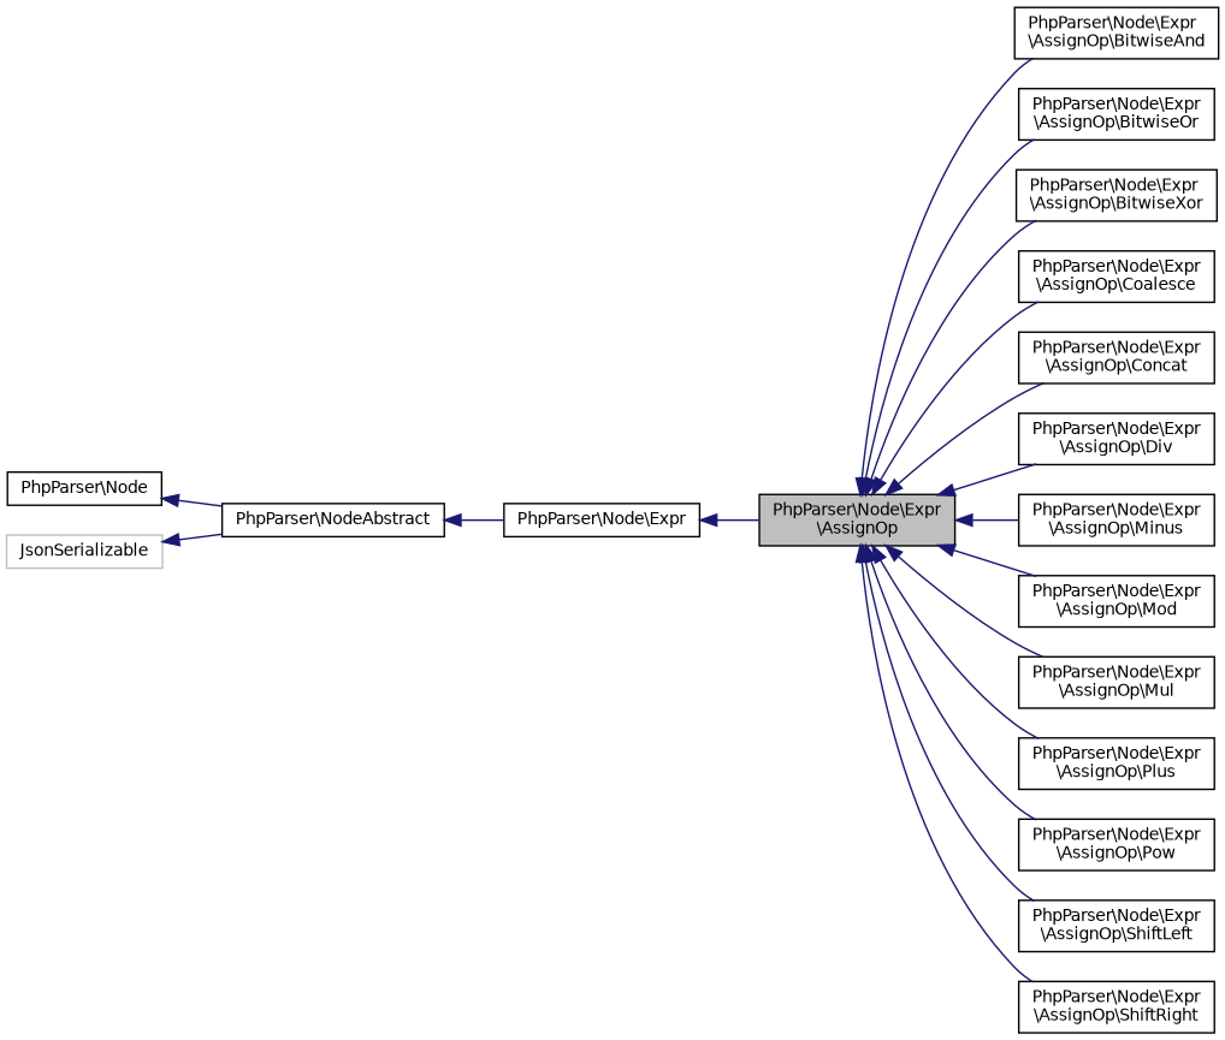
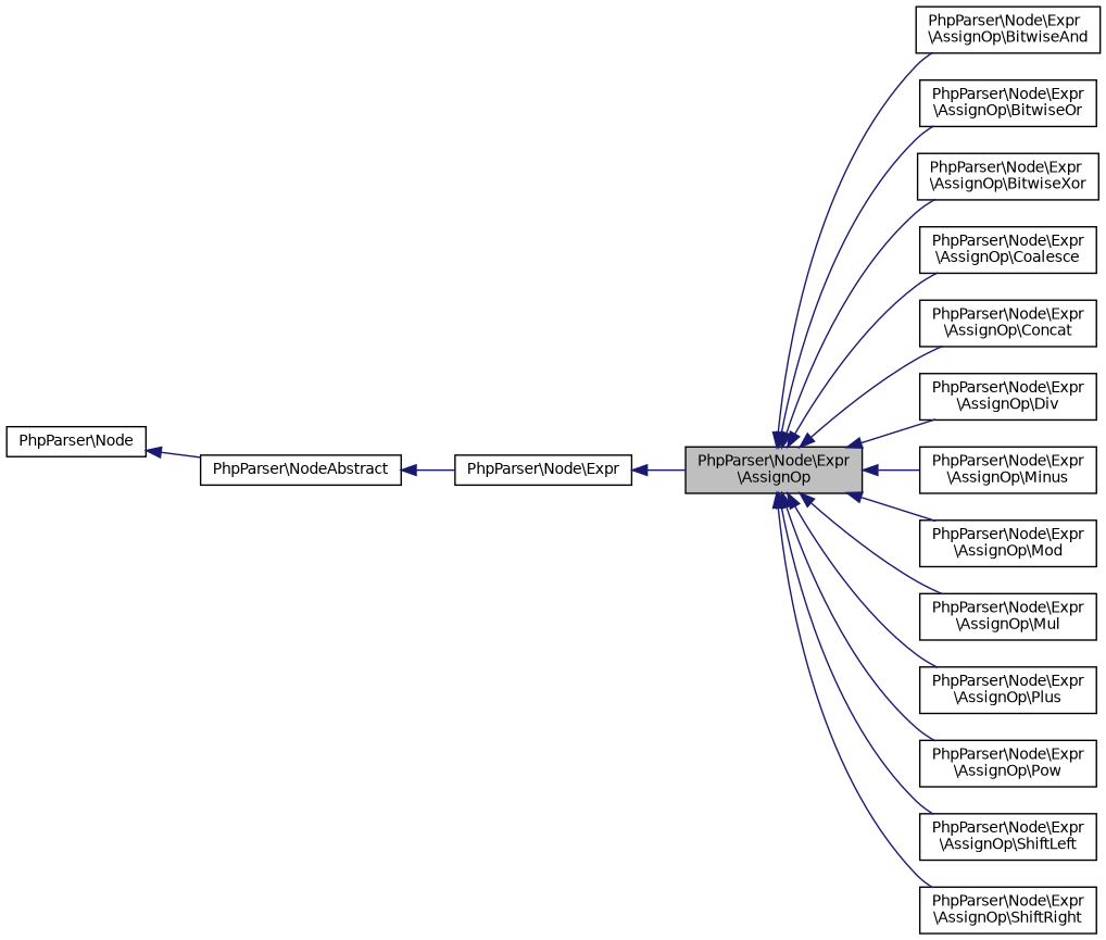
  digraph {
    rankdir=LR
    node [color=black fillcolor=white fontname=Helvetica fontsize=10 shape=record style=filled]
    edge [color=midnightblue dir=back fontname=Helvetica fontsize=10 labelfontname=Helvetica labelfontsize=10 style=solid]
    Node0 [fillcolor=grey75 fontcolor=black height=0.2 label="PhpParser\\Node\\Expr\l\\AssignOp" width=0.4]
    Node5 [height=0.2 label="PhpParser\\Node\\Expr\l\\AssignOp\\BitwiseAnd" width=0.4]
    Node6 [height=0.2 label="PhpParser\\Node\\Expr\l\\AssignOp\\BitwiseOr" width=0.4]
    Node7 [height=0.2 label="PhpParser\\Node\\Expr\l\\AssignOp\\BitwiseXor" width=0.4]
    Node8 [height=0.2 label="PhpParser\\Node\\Expr\l\\AssignOp\\Coalesce" width=0.4]
    Node9 [height=0.2 label="PhpParser\\Node\\Expr\l\\AssignOp\\Concat" width=0.4]
    Node10 [height=0.2 label="PhpParser\\Node\\Expr\l\\AssignOp\\Div" width=0.4]
    Node11 [height=0.2 label="PhpParser\\Node\\Expr\l\\AssignOp\\Minus" width=0.4]
    Node12 [height=0.2 label="PhpParser\\Node\\Expr\l\\AssignOp\\Mod" width=0.4]
    Node13 [height=0.2 label="PhpParser\\Node\\Expr\l\\AssignOp\\Mul" width=0.4]
    Node14 [height=0.2 label="PhpParser\\Node\\Expr\l\\AssignOp\\Plus" width=0.4]
    Node15 [height=0.2 label="PhpParser\\Node\\Expr\l\\AssignOp\\Pow" width=0.4]
    Node16 [height=0.2 label="PhpParser\\Node\\Expr\l\\AssignOp\\ShiftLeft" width=0.4]
    Node17 [height=0.2 label="PhpParser\\Node\\Expr\l\\AssignOp\\ShiftRight" width=0.4]
    Node1 [height=0.2 label="PhpParser\\Node\\Expr" width=0.4]
    Node2 [height=0.2 label="PhpParser\\NodeAbstract" width=0.4]
    Node3 [height=0.2 label="PhpParser\\Node" width=0.4]
-   n18 [color=grey75 height=0.2 label=JsonSerializable width=0.4]
    Node0 -> Node5
    Node0 -> Node6
    Node0 -> Node7
    Node0 -> Node8
    Node0 -> Node9
    Node0 -> Node10
    Node0 -> Node11
    Node0 -> Node12
    Node0 -> Node13
    Node0 -> Node14
    Node0 -> Node15
    Node0 -> Node16
    Node0 -> Node17
    Node1 -> Node0
    Node2 -> Node1
    Node3 -> Node2
-   n18 -> Node2
  }
